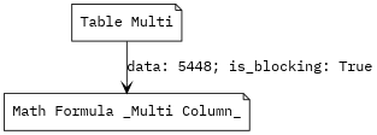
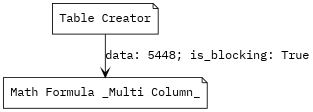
  digraph {
    rankdir=TB
    fontname="IBM Plex Mono"
    node [shape=note fontname="IBM Plex Mono"]
-   n1 [label="Table Multi"]
+   n1 [label="Table Creator"]
    n2 [label="Math Formula _Multi Column_"]
    n1 -> n2 [label="data: 5448; is_blocking: True" arrowhead=vee fontname="IBM Plex Mono"]
  }
